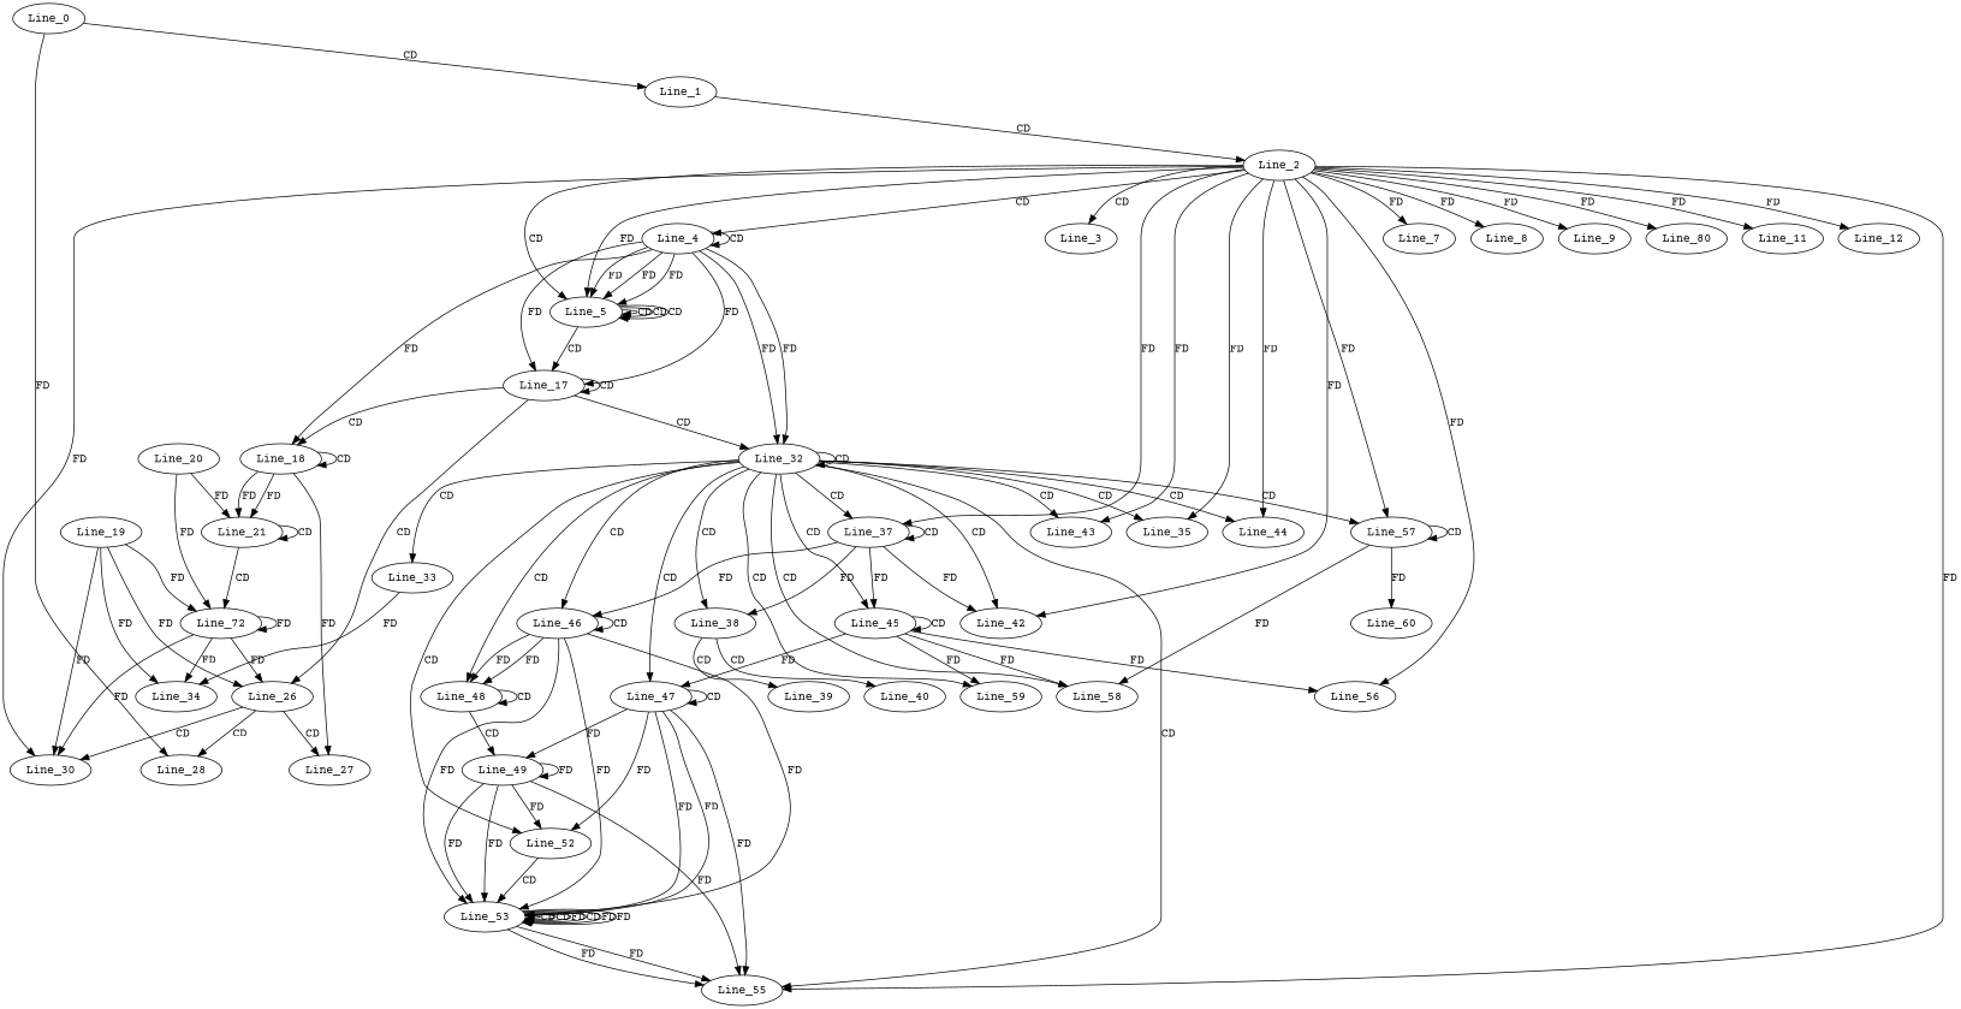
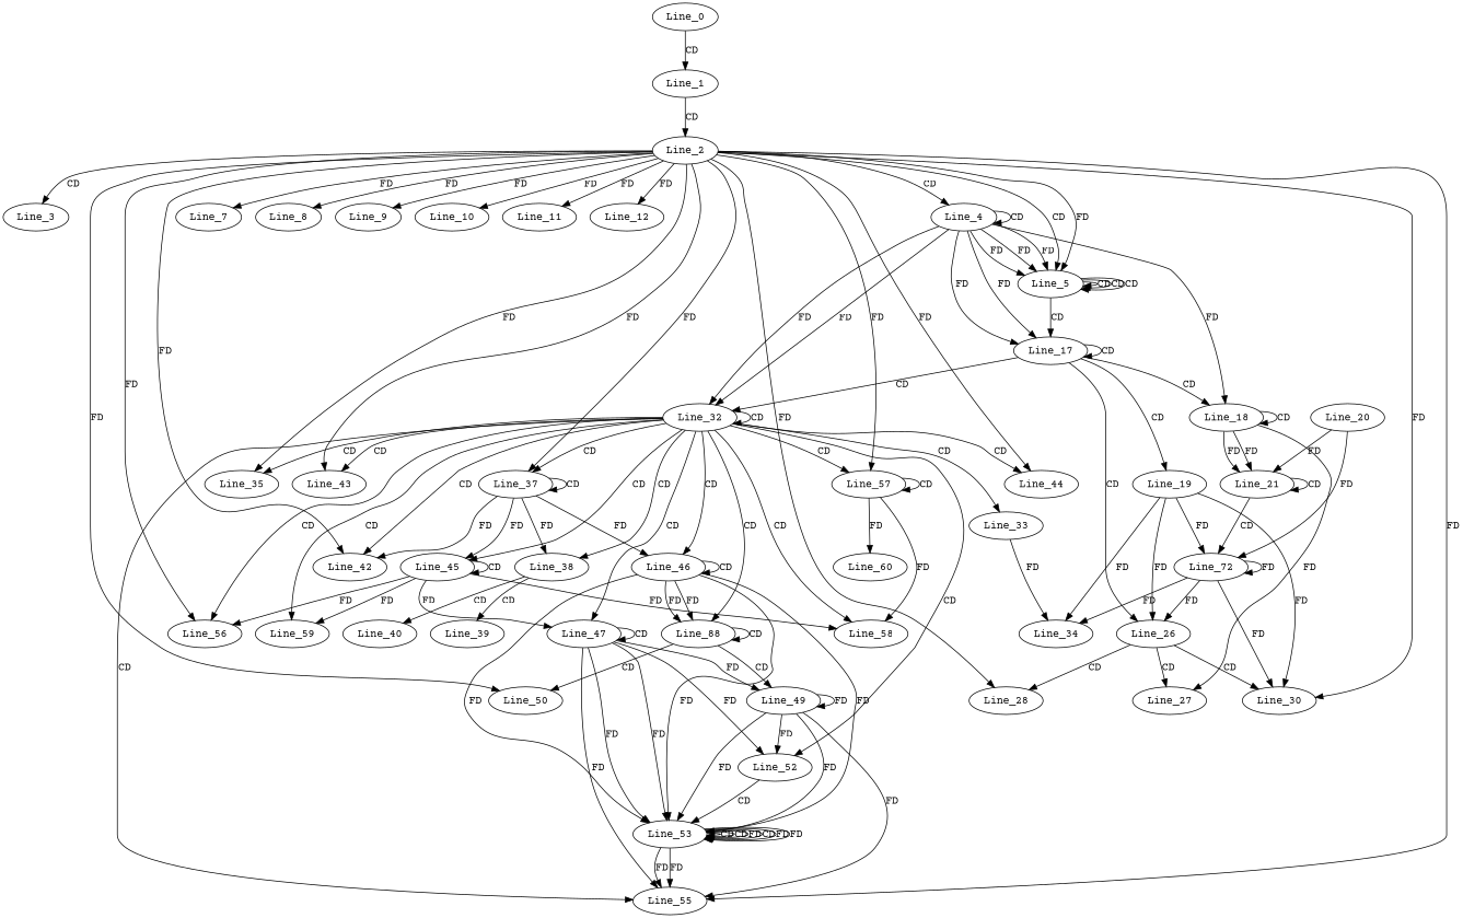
  digraph {
    fontname="Courier Prime"
    node [fontname="Courier Prime"]
    edge [fontname="Courier Prime"]
    Line_0
    Line_1
    Line_2
    Line_3
    Line_4
    Line_5
    Line_7
    Line_8
    Line_9
-   Line_10 [label=Line_80]
+   Line_10
    Line_11
    Line_12
    Line_28
    Line_30
    Line_35
    Line_37
    Line_42
    Line_43
    Line_44
+   Line_50
    Line_55
    Line_56
    Line_57
    Line_17
    Line_18
    Line_32
    Line_38
    Line_45
    Line_46
    Line_58
    Line_60
    Line_19
    Line_26
    Line_21
    Line_27
    Line_33
    Line_47
-   Line_48
+   Line_48 [label=Line_88]
    Line_52
    Line_59
    n41 [label=Line_72]
    Line_34
    Line_20
    Line_39
    Line_40
    Line_53
    Line_49
    Line_0 -> Line_1 [label=CD]
    Line_1 -> Line_2 [label=CD]
    Line_2 -> Line_3 [label=CD]
    Line_2 -> Line_4 [label=CD]
    Line_2 -> Line_5 [label=CD]
    Line_2 -> Line_5 [label=FD]
    Line_2 -> Line_7 [label=FD]
    Line_2 -> Line_8 [label=FD]
    Line_2 -> Line_9 [label=FD]
    Line_2 -> Line_10 [label=FD]
    Line_2 -> Line_11 [label=FD]
    Line_2 -> Line_12 [label=FD]
-   Line_0 -> Line_28 [label=FD]
+   Line_2 -> Line_28 [label=FD]
    Line_2 -> Line_30 [label=FD]
    Line_2 -> Line_35 [label=FD]
    Line_2 -> Line_37 [label=FD]
    Line_2 -> Line_42 [label=FD]
    Line_2 -> Line_43 [label=FD]
    Line_2 -> Line_44 [label=FD]
+   Line_2 -> Line_50 [label=FD]
    Line_2 -> Line_55 [label=FD]
    Line_2 -> Line_56 [label=FD]
    Line_2 -> Line_57 [label=FD]
    Line_4 -> Line_4 [label=CD]
    Line_4 -> Line_5 [label=FD]
    Line_4 -> Line_5 [label=FD]
    Line_4 -> Line_5 [label=FD]
    Line_4 -> Line_17 [label=FD]
    Line_4 -> Line_17 [label=FD]
    Line_4 -> Line_18 [label=FD]
    Line_4 -> Line_32 [label=FD]
    Line_4 -> Line_32 [label=FD]
    Line_5 -> Line_5 [label=CD]
    Line_5 -> Line_5 [label=CD]
    Line_5 -> Line_5 [label=CD]
    Line_5 -> Line_17 [label=CD]
    Line_37 -> Line_37 [label=CD]
    Line_37 -> Line_42 [label=FD]
    Line_37 -> Line_38 [label=FD]
    Line_37 -> Line_45 [label=FD]
    Line_37 -> Line_46 [label=FD]
    Line_57 -> Line_57 [label=CD]
    Line_57 -> Line_58 [label=FD]
    Line_57 -> Line_60 [label=FD]
    Line_17 -> Line_17 [label=CD]
    Line_17 -> Line_18 [label=CD]
    Line_17 -> Line_32 [label=CD]
+   Line_17 -> Line_19 [label=CD]
    Line_17 -> Line_26 [label=CD]
    Line_18 -> Line_18 [label=CD]
    Line_18 -> Line_21 [label=FD]
    Line_18 -> Line_21 [label=FD]
    Line_18 -> Line_27 [label=FD]
    Line_32 -> Line_35 [label=CD]
    Line_32 -> Line_37 [label=CD]
    Line_32 -> Line_42 [label=CD]
    Line_32 -> Line_43 [label=CD]
    Line_32 -> Line_44 [label=CD]
    Line_32 -> Line_55 [label=CD]
+   Line_32 -> Line_56 [label=CD]
    Line_32 -> Line_57 [label=CD]
    Line_32 -> Line_32 [label=CD]
    Line_32 -> Line_38 [label=CD]
    Line_32 -> Line_45 [label=CD]
    Line_32 -> Line_46 [label=CD]
    Line_32 -> Line_58 [label=CD]
    Line_32 -> Line_33 [label=CD]
    Line_32 -> Line_47 [label=CD]
    Line_32 -> Line_48 [label=CD]
    Line_32 -> Line_52 [label=CD]
    Line_32 -> Line_59 [label=CD]
    Line_38 -> Line_39 [label=CD]
    Line_38 -> Line_40 [label=CD]
    Line_45 -> Line_56 [label=FD]
    Line_45 -> Line_45 [label=CD]
    Line_45 -> Line_58 [label=FD]
    Line_45 -> Line_47 [label=FD]
    Line_45 -> Line_59 [label=FD]
    Line_46 -> Line_46 [label=CD]
    Line_46 -> Line_48 [label=FD]
    Line_46 -> Line_48 [label=FD]
    Line_46 -> Line_53 [label=FD]
    Line_46 -> Line_53 [label=FD]
    Line_46 -> Line_53 [label=FD]
    Line_19 -> Line_30 [label=FD]
    Line_19 -> Line_26 [label=FD]
    Line_19 -> n41 [label=FD]
    Line_19 -> Line_34 [label=FD]
    Line_26 -> Line_28 [label=CD]
    Line_26 -> Line_30 [label=CD]
    Line_26 -> Line_27 [label=CD]
    Line_21 -> Line_21 [label=CD]
    Line_21 -> n41 [label=CD]
    Line_33 -> Line_34 [label=FD]
    Line_47 -> Line_55 [label=FD]
    Line_47 -> Line_47 [label=CD]
    Line_47 -> Line_52 [label=FD]
    Line_47 -> Line_53 [label=FD]
    Line_47 -> Line_53 [label=FD]
    Line_47 -> Line_49 [label=FD]
+   Line_48 -> Line_50 [label=CD]
    Line_48 -> Line_48 [label=CD]
    Line_48 -> Line_49 [label=CD]
    Line_52 -> Line_53 [label=CD]
    n41 -> Line_30 [label=FD]
    n41 -> Line_26 [label=FD]
    n41 -> n41 [label=FD]
    n41 -> Line_34 [label=FD]
    Line_20 -> Line_21 [label=FD]
    Line_20 -> n41 [label=FD]
    Line_53 -> Line_55 [label=FD]
    Line_53 -> Line_55 [label=FD]
    Line_53 -> Line_53 [label=CD]
    Line_53 -> Line_53 [label=CD]
    Line_53 -> Line_53 [label=FD]
    Line_53 -> Line_53 [label=CD]
    Line_53 -> Line_53 [label=FD]
    Line_53 -> Line_53 [label=FD]
    Line_49 -> Line_55 [label=FD]
    Line_49 -> Line_52 [label=FD]
    Line_49 -> Line_53 [label=FD]
    Line_49 -> Line_53 [label=FD]
    Line_49 -> Line_49 [label=FD]
  }
